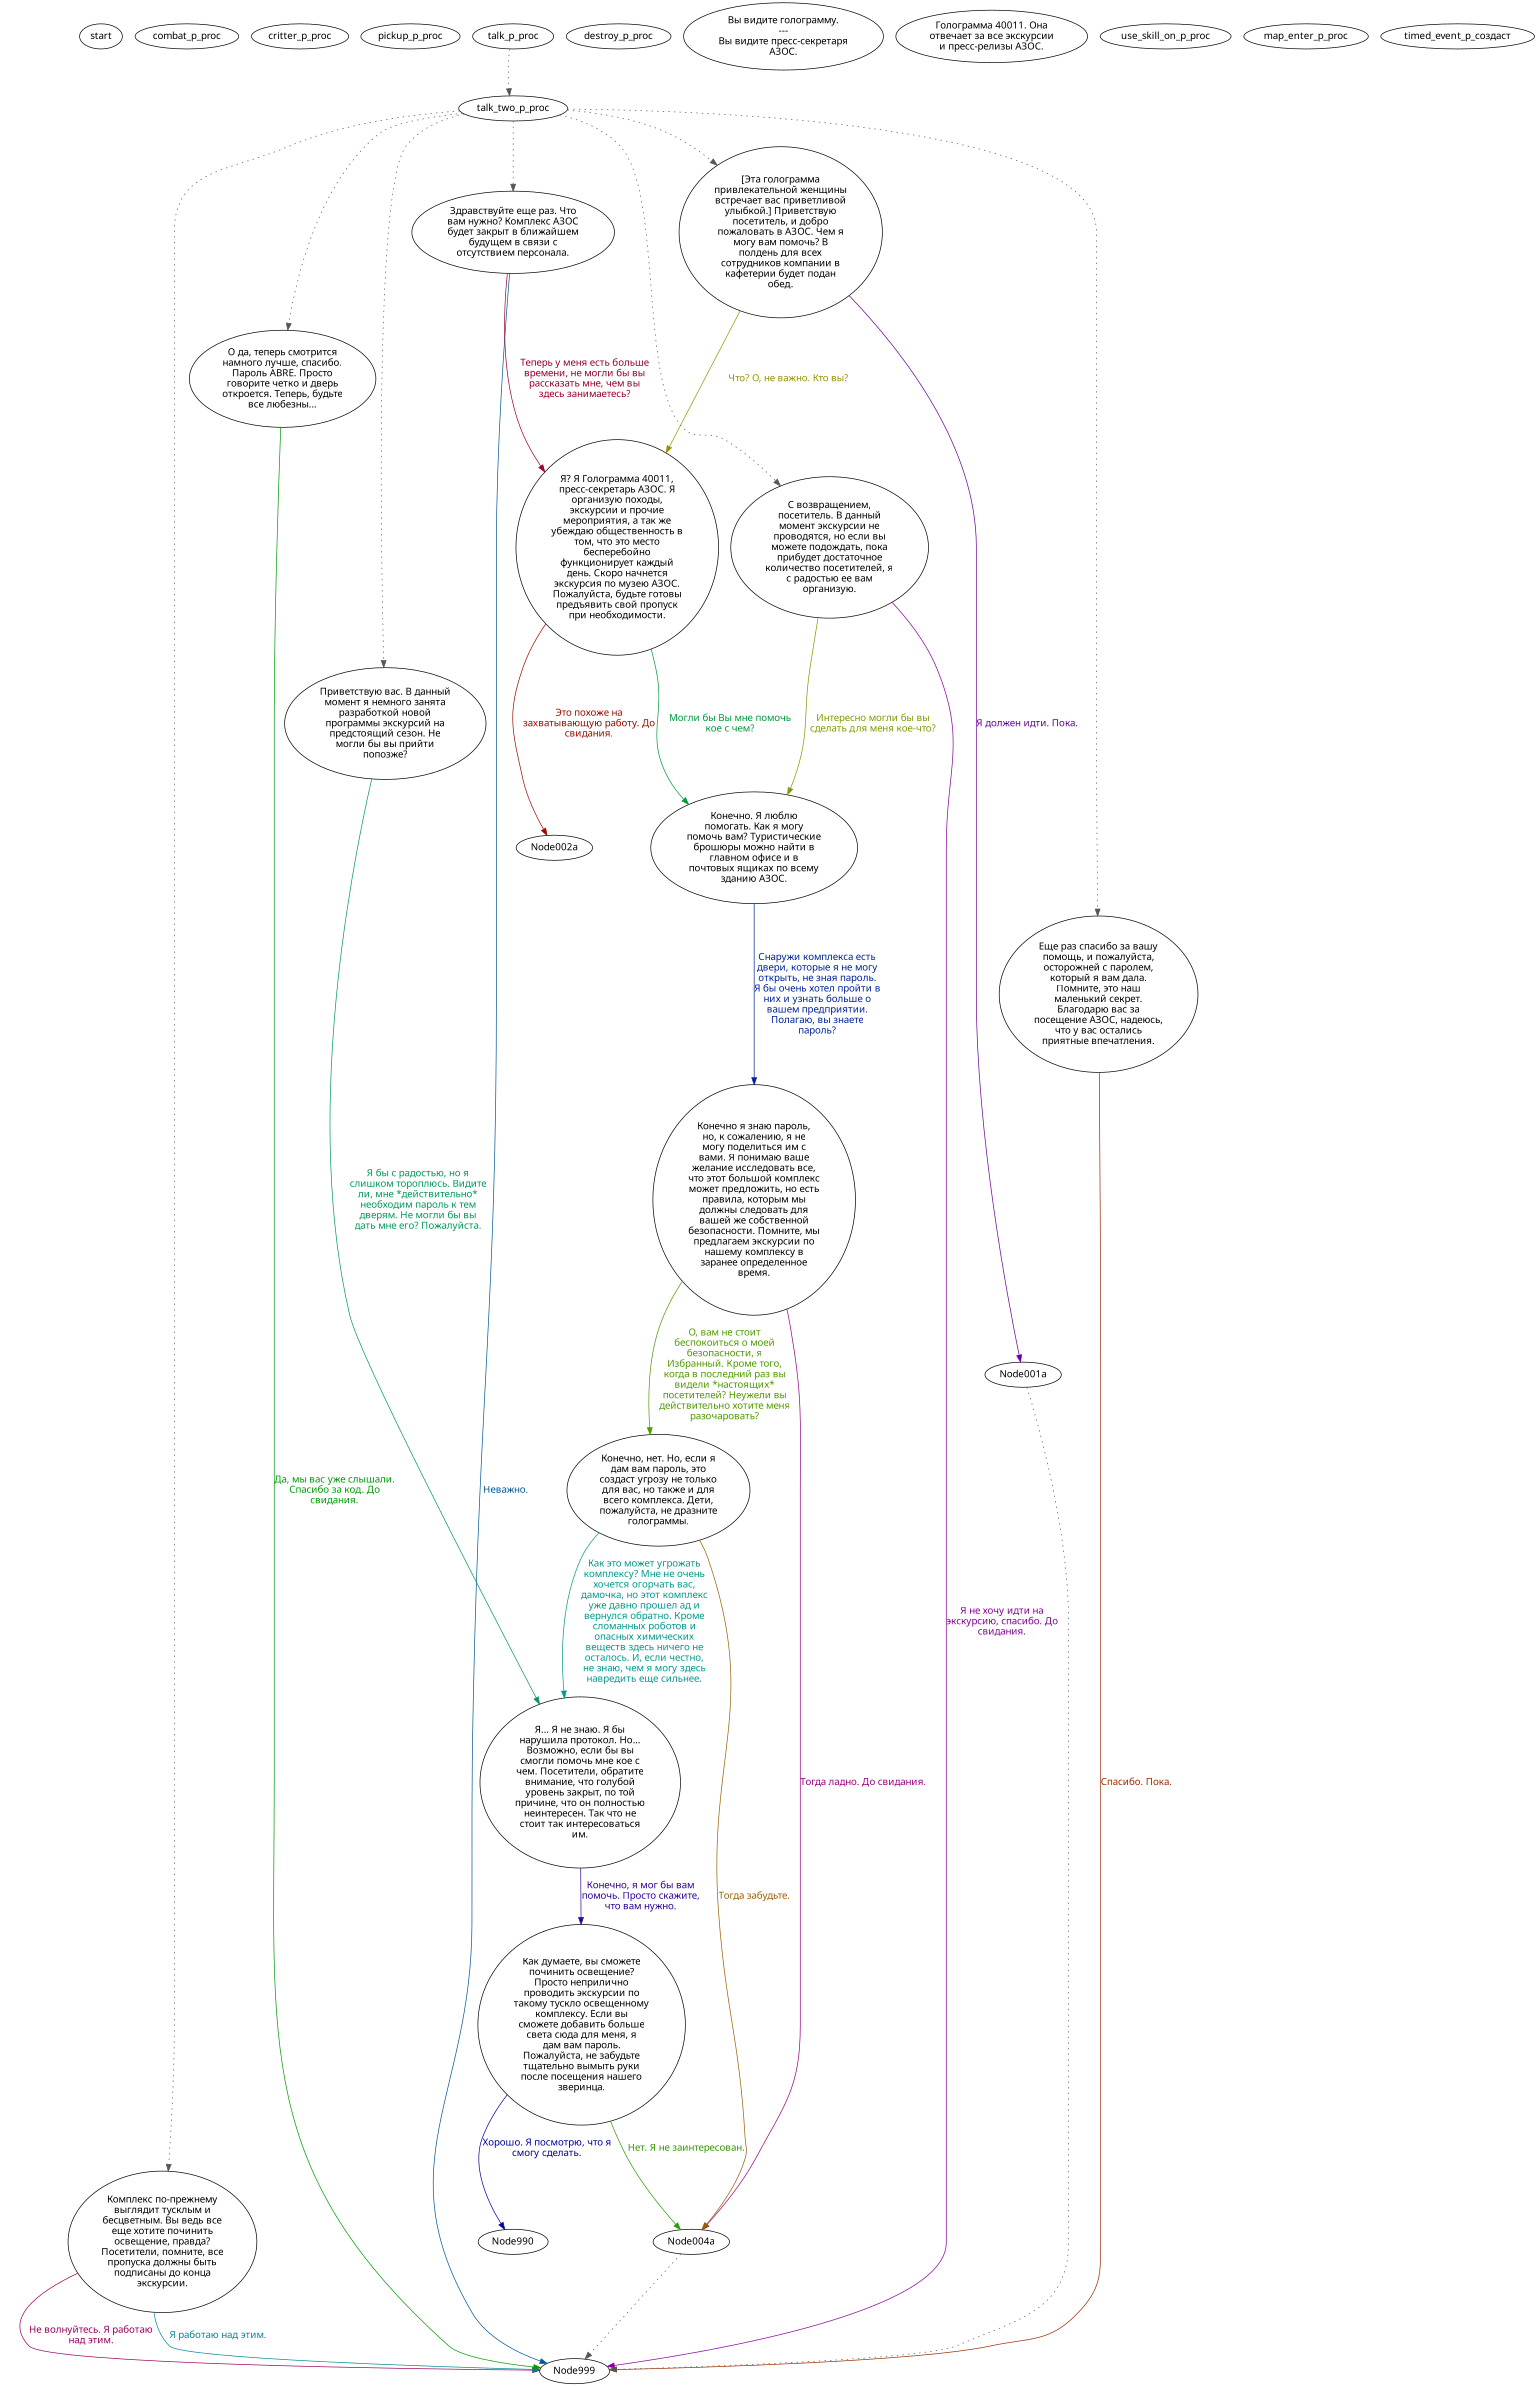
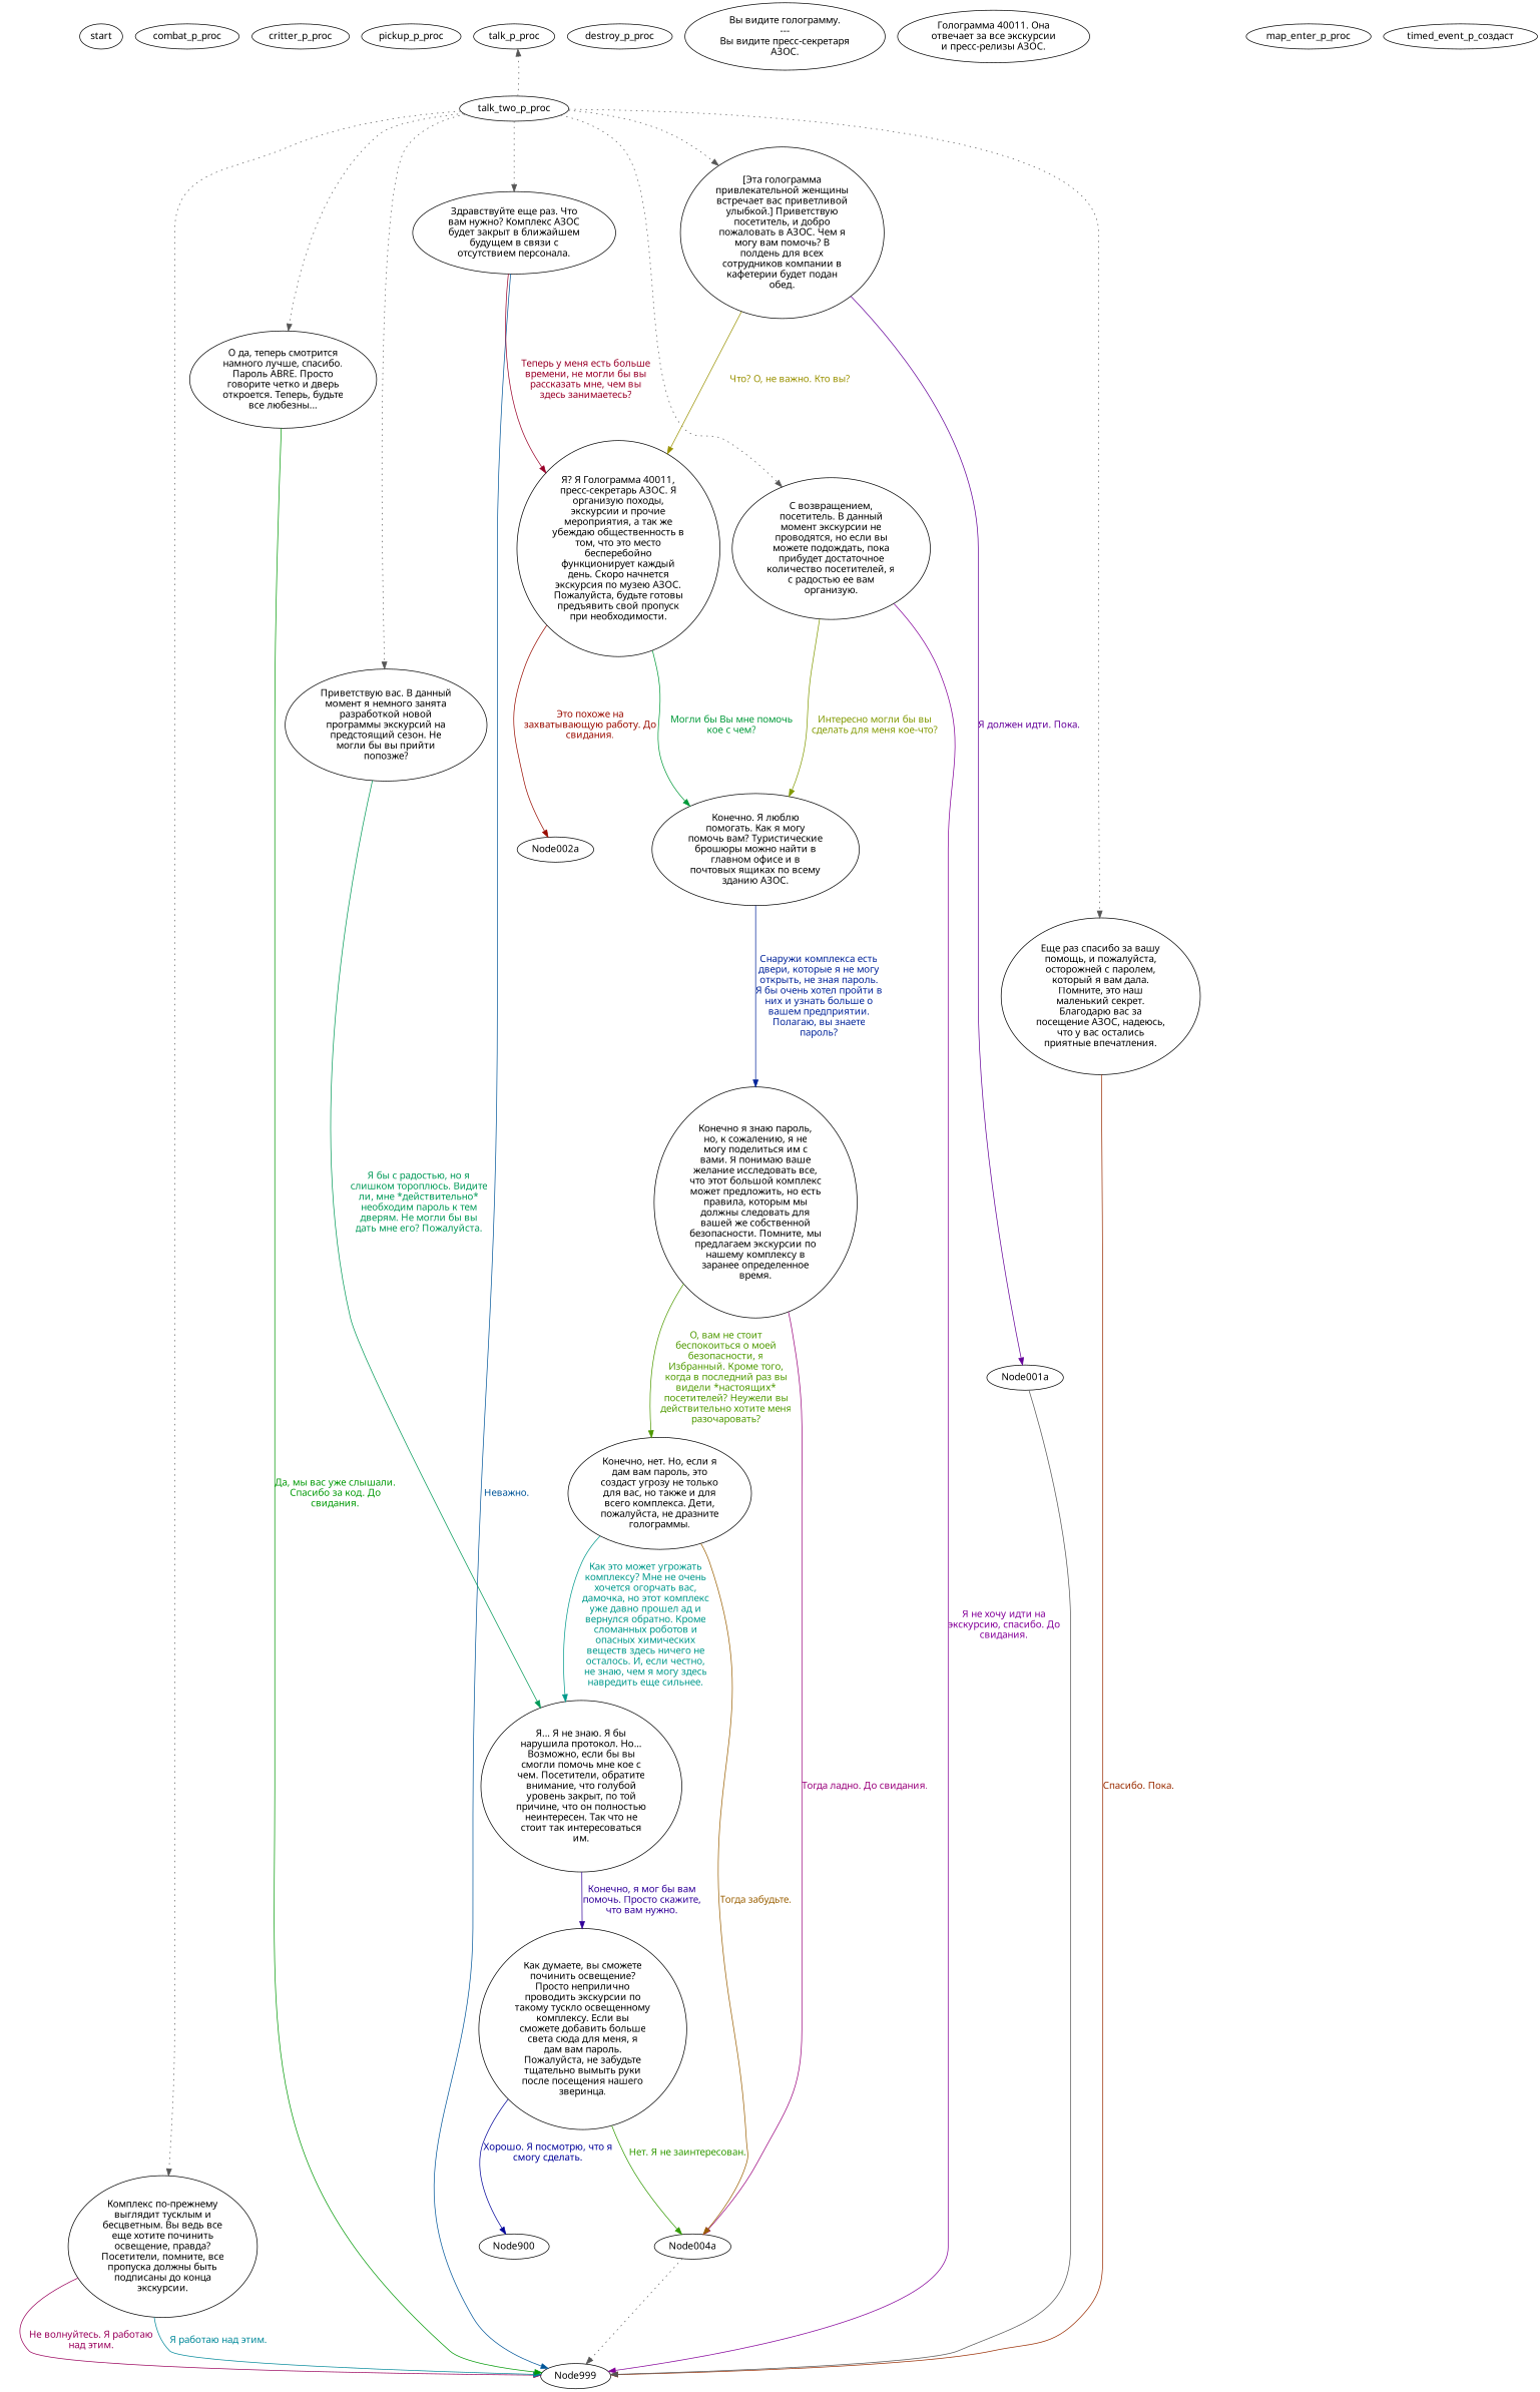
  digraph {
    fontname="Noto Sans"
    node [color="#000000" fillcolor="#FFFFFF" fontname="Noto Sans" style=filled]
    edge [color="#555555" fontname="Noto Sans"]
    start
    combat_p_proc
    critter_p_proc
    pickup_p_proc
    talk_p_proc
    talk_two_p_proc
    n7 [label="Комплекс по-прежнему\nвыглядит тусклым и\nбесцветным. Вы ведь все\nеще хотите починить\nосвещение, правда?\nПосетители, помните, все\nпропуска должны быть\nподписаны до конца\nэкскурсии."]
    n8 [label="О да, теперь смотрится\nнамного лучше, спасибо.\nПароль ABRE. Просто\nговорите четко и дверь\nоткроется. Теперь, будьте\nвсе любезны..."]
    n9 [label="Здравствуйте еще раз. Что\nвам нужно? Комплекс АЗОС\nбудет закрыт в ближайшем\nбудущем в связи с\nотсутствием персонала."]
    n10 [label="С возвращением,\nпосетитель. В данный\nмомент экскурсии не\nпроводятся, но если вы\nможете подождать, пока\nприбудет достаточное\nколичество посетителей, я\nс радостью ее вам\nорганизую."]
    n11 [label="Приветствую вас. В данный\nмомент я немного занята\nразработкой новой\nпрограммы экскурсий на\nпредстоящий сезон. Не\nмогли бы вы прийти\nпопозже?"]
    n12 [label="Еще раз спасибо за вашу\nпомощь, и пожалуйста,\nосторожней с паролем,\nкоторый я вам дала.\nПомните, это наш\nмаленький секрет.\nБлагодарю вас за\nпосещение АЗОС, надеюсь,\nчто у вас остались\nприятные впечатления."]
    n13 [label="[Эта голограмма\nпривлекательной женщины\nвстречает вас приветливой\nулыбкой.] Приветствую\nпосетитель, и добро\nпожаловать в АЗОС. Чем я\nмогу вам помочь? В\nполдень для всех\nсотрудников компании в\nкафетерии будет подан\nобед."]
    Node999
    n15 [label="Я? Я Голограмма 40011,\nпресс-секретарь АЗОС. Я\nорганизую походы,\nэкскурсии и прочие\nмероприятия, а так же\nубеждаю общественность в\nтом, что это место\nбесперебойно\nфункционирует каждый\nдень. Скоро начнется\nэкскурсия по музею АЗОС.\nПожалуйста, будьте готовы\nпредъявить свой пропуск\nпри необходимости."]
    n16 [label="Конечно. Я люблю\nпомогать. Как я могу\nпомочь вам? Туристические\nброшюры можно найти в\nглавном офисе и в\nпочтовых ящиках по всему\nзданию АЗОС."]
    n17 [label="Я... Я не знаю. Я бы\nнарушила протокол. Но...\nВозможно, если бы вы\nсмогли помочь мне кое с\nчем. Посетители, обратите\nвнимание, что голубой\nуровень закрыт, по той\nпричине, что он полностью\nнеинтересен. Так что не\nстоит так интересоваться\nим."]
    Node001a
    destroy_p_proc
    n20 [label="Вы видите голограмму.\n---\nВы видите пресс-секретаря\nАЗОС."]
    n21 [label="Голограмма 40011. Она\nотвечает за все экскурсии\nи пресс-релизы АЗОС."]
-   use_skill_on_p_proc
    map_enter_p_proc
    n24 [label="timed_event_p_создаст"]
    Node002a
    n26 [label="Конечно я знаю пароль,\nно, к сожалению, я не\nмогу поделиться им с\nвами. Я понимаю ваше\nжелание исследовать все,\nчто этот большой комплекс\nможет предложить, но есть\nправила, которым мы\nдолжны следовать для\nвашей же собственной\nбезопасности. Помните, мы\nпредлагаем экскурсии по\nнашему комплексу в\nзаранее определенное\nвремя."]
    n27 [label="Как думаете, вы сможете\nпочинить освещение?\nПросто неприлично\nпроводить экскурсии по\nтакому тускло освещенному\nкомплексу. Если вы\nсможете добавить больше\nсвета сюда для меня, я\nдам вам пароль.\nПожалуйста, не забудьте\nтщательно вымыть руки\nпосле посещения нашего\nзверинца."]
    n28 [label="Конечно, нет. Но, если я\nдам вам пароль, это\nсоздаст угрозу не только\nдля вас, но также и для\nвсего комплекса. Дети,\nпожалуйста, не дразните\nголограммы."]
    Node004a
-   Node900 [label=Node990]
-   talk_p_proc -> talk_two_p_proc [style=dotted]
+   Node900
+   talk_two_p_proc -> talk_p_proc [style=dotted]
    talk_two_p_proc -> n7 [style=dotted]
    talk_two_p_proc -> n8 [style=dotted]
    talk_two_p_proc -> n9 [style=dotted]
    talk_two_p_proc -> n10 [style=dotted]
    talk_two_p_proc -> n11 [style=dotted]
    talk_two_p_proc -> n12 [style=dotted]
    talk_two_p_proc -> n13 [style=dotted]
    n7 -> Node999 [color="#99005B" fontcolor="#99005B" label="Не волнуйтесь. Я работаю\nнад этим."]
    n7 -> Node999 [color="#008899" fontcolor="#008899" label="Я работаю над этим."]
    n8 -> Node999 [color="#009905" fontcolor="#009905" label="Да, мы вас уже слышали.\nСпасибо за код. До\nсвидания."]
    n9 -> Node999 [color="#005599" fontcolor="#005599" label="Неважно."]
    n9 -> n15 [color="#990028" fontcolor="#990028" label="Теперь у меня есть больше\nвремени, не могли бы вы\nрассказать мне, чем вы\nздесь занимаетесь?"]
    n10 -> Node999 [color="#840099" fontcolor="#840099" label="Я не хочу идти на\nэкскурсию, спасибо. До\nсвидания."]
    n10 -> n16 [color="#819900" fontcolor="#819900" label="Интересно могли бы вы\nсделать для меня кое-что?"]
    n11 -> n17 [color="#009957" fontcolor="#009957" label="Я бы с радостью, но я\nслишком тороплюсь. Видите\nли, мне *действительно*\nнеобходим пароль к тем\nдверям. Не могли бы вы\nдать мне его? Пожалуйста."]
    n12 -> Node999 [color="#992B00" fontcolor="#992B00" label="Спасибо. Пока."]
    n13 -> n15 [color="#999100" fontcolor="#999100" label="Что? О, не важно. Кто вы?"]
    n13 -> Node001a [color="#640099" fontcolor="#640099" label="Я должен идти. Пока."]
    n15 -> n16 [color="#009938" fontcolor="#009938" label="Могли бы Вы мне помочь\nкое с чем?"]
    n15 -> Node002a [color="#990B00" fontcolor="#990B00" label="Это похоже на\nзахватывающую работу. До\nсвидания."]
    n16 -> n26 [color="#002299" fontcolor="#002299" label="Снаружи комплекса есть\nдвери, которые я не могу\nоткрыть, не зная пароль.\nЯ бы очень хотел пройти в\nних и узнать больше о\nвашем предприятии.\nПолагаю, вы знаете\nпароль?"]
    n17 -> n27 [color="#310099" fontcolor="#310099" label="Конечно, я мог бы вам\nпомочь. Просто скажите,\nчто вам нужно."]
-   Node001a -> Node999 [style=dotted]
+   Node001a -> Node999 [style=solid]
    n26 -> n28 [color="#4E9900" fontcolor="#4E9900" label="О, вам не стоит\nбеспокоиться о моей\nбезопасности, я\nИзбранный. Кроме того,\nкогда в последний раз вы\nвидели *настоящих*\nпосетителей? Неужели вы\nдействительно хотите меня\nразочаровать?"]
    n26 -> Node004a [color="#99007B" fontcolor="#99007B" label="Тогда ладно. До свидания."]
    n27 -> Node004a [color="#2F9900" fontcolor="#2F9900" label="Нет. Я не заинтересован."]
    n27 -> Node900 [color="#000299" fontcolor="#000299" label="Хорошо. Я посмотрю, что я\nсмогу сделать."]
    n28 -> n17 [color="#00998B" fontcolor="#00998B" label="Как это может угрожать\nкомплексу? Мне не очень\nхочется огорчать вас,\nдамочка, но этот комплекс\nуже давно прошел ад и\nвернулся обратно. Кроме\nсломанных роботов и\nопасных химических\nвеществ здесь ничего не\nосталось. И, если честно,\nне знаю, чем я могу здесь\nнавредить еще сильнее."]
    n28 -> Node004a [color="#995E00" fontcolor="#995E00" label="Тогда забудьте."]
    Node004a -> Node999 [style=dotted]
  }
